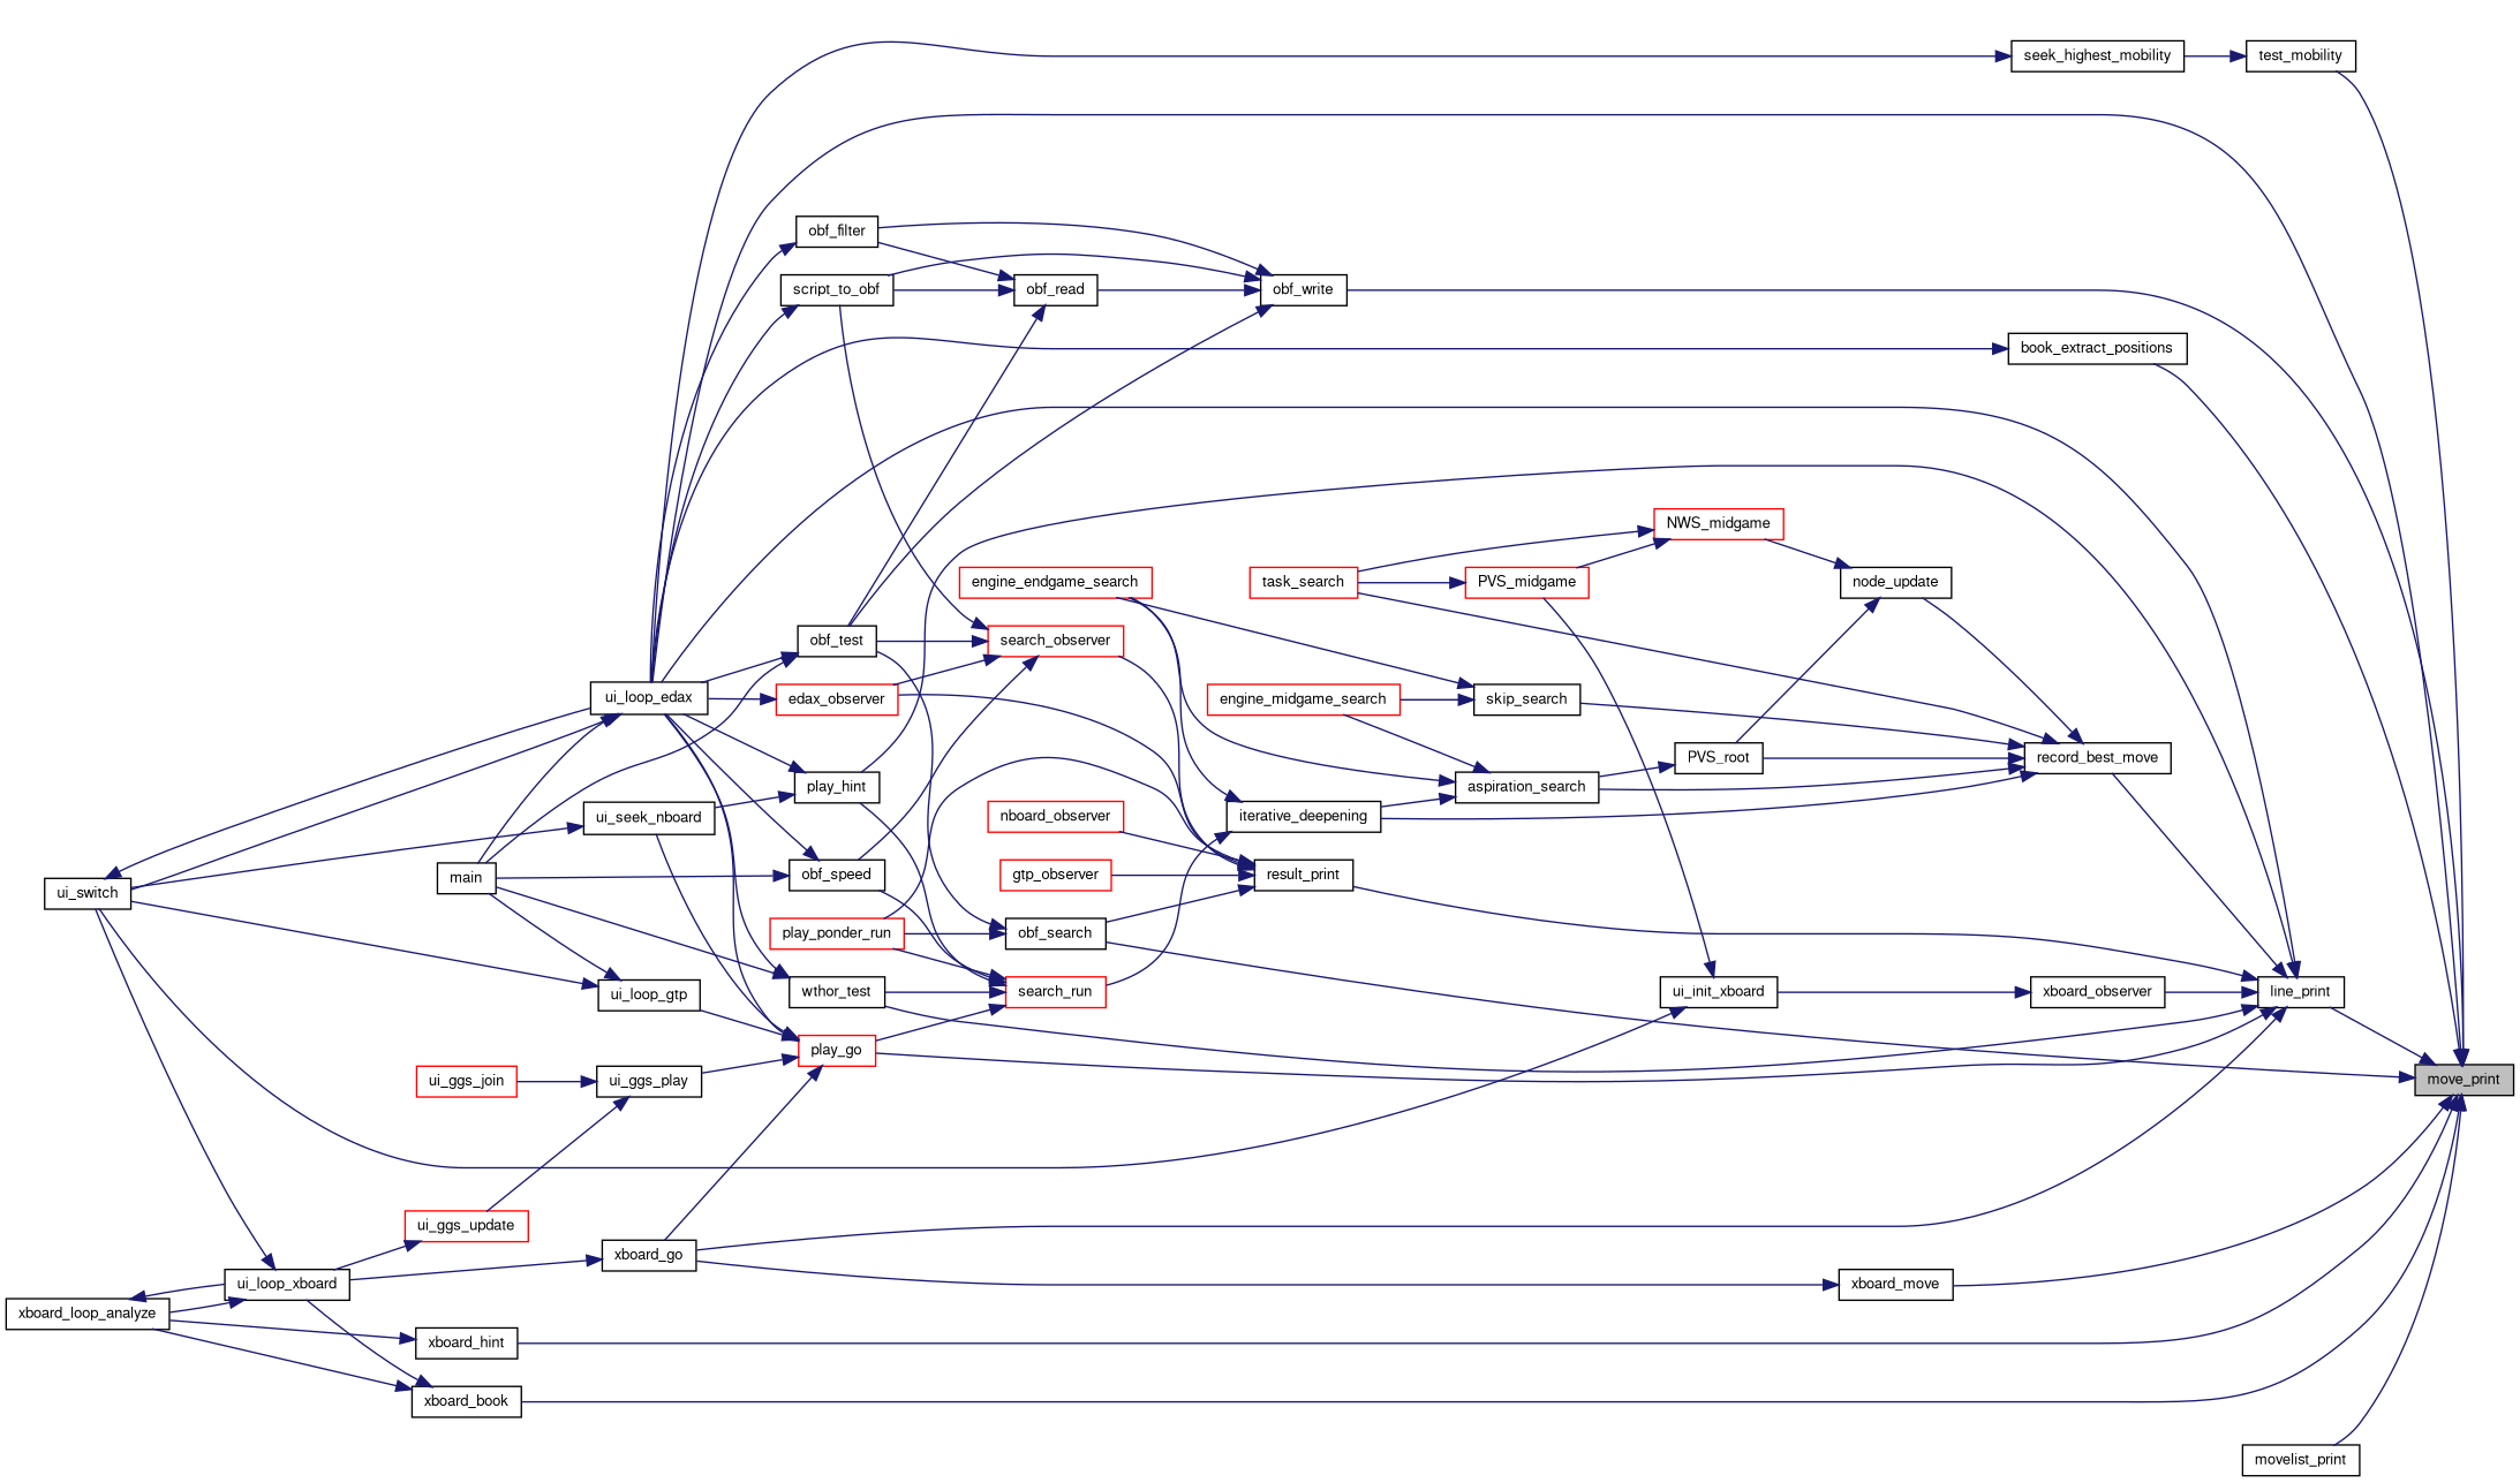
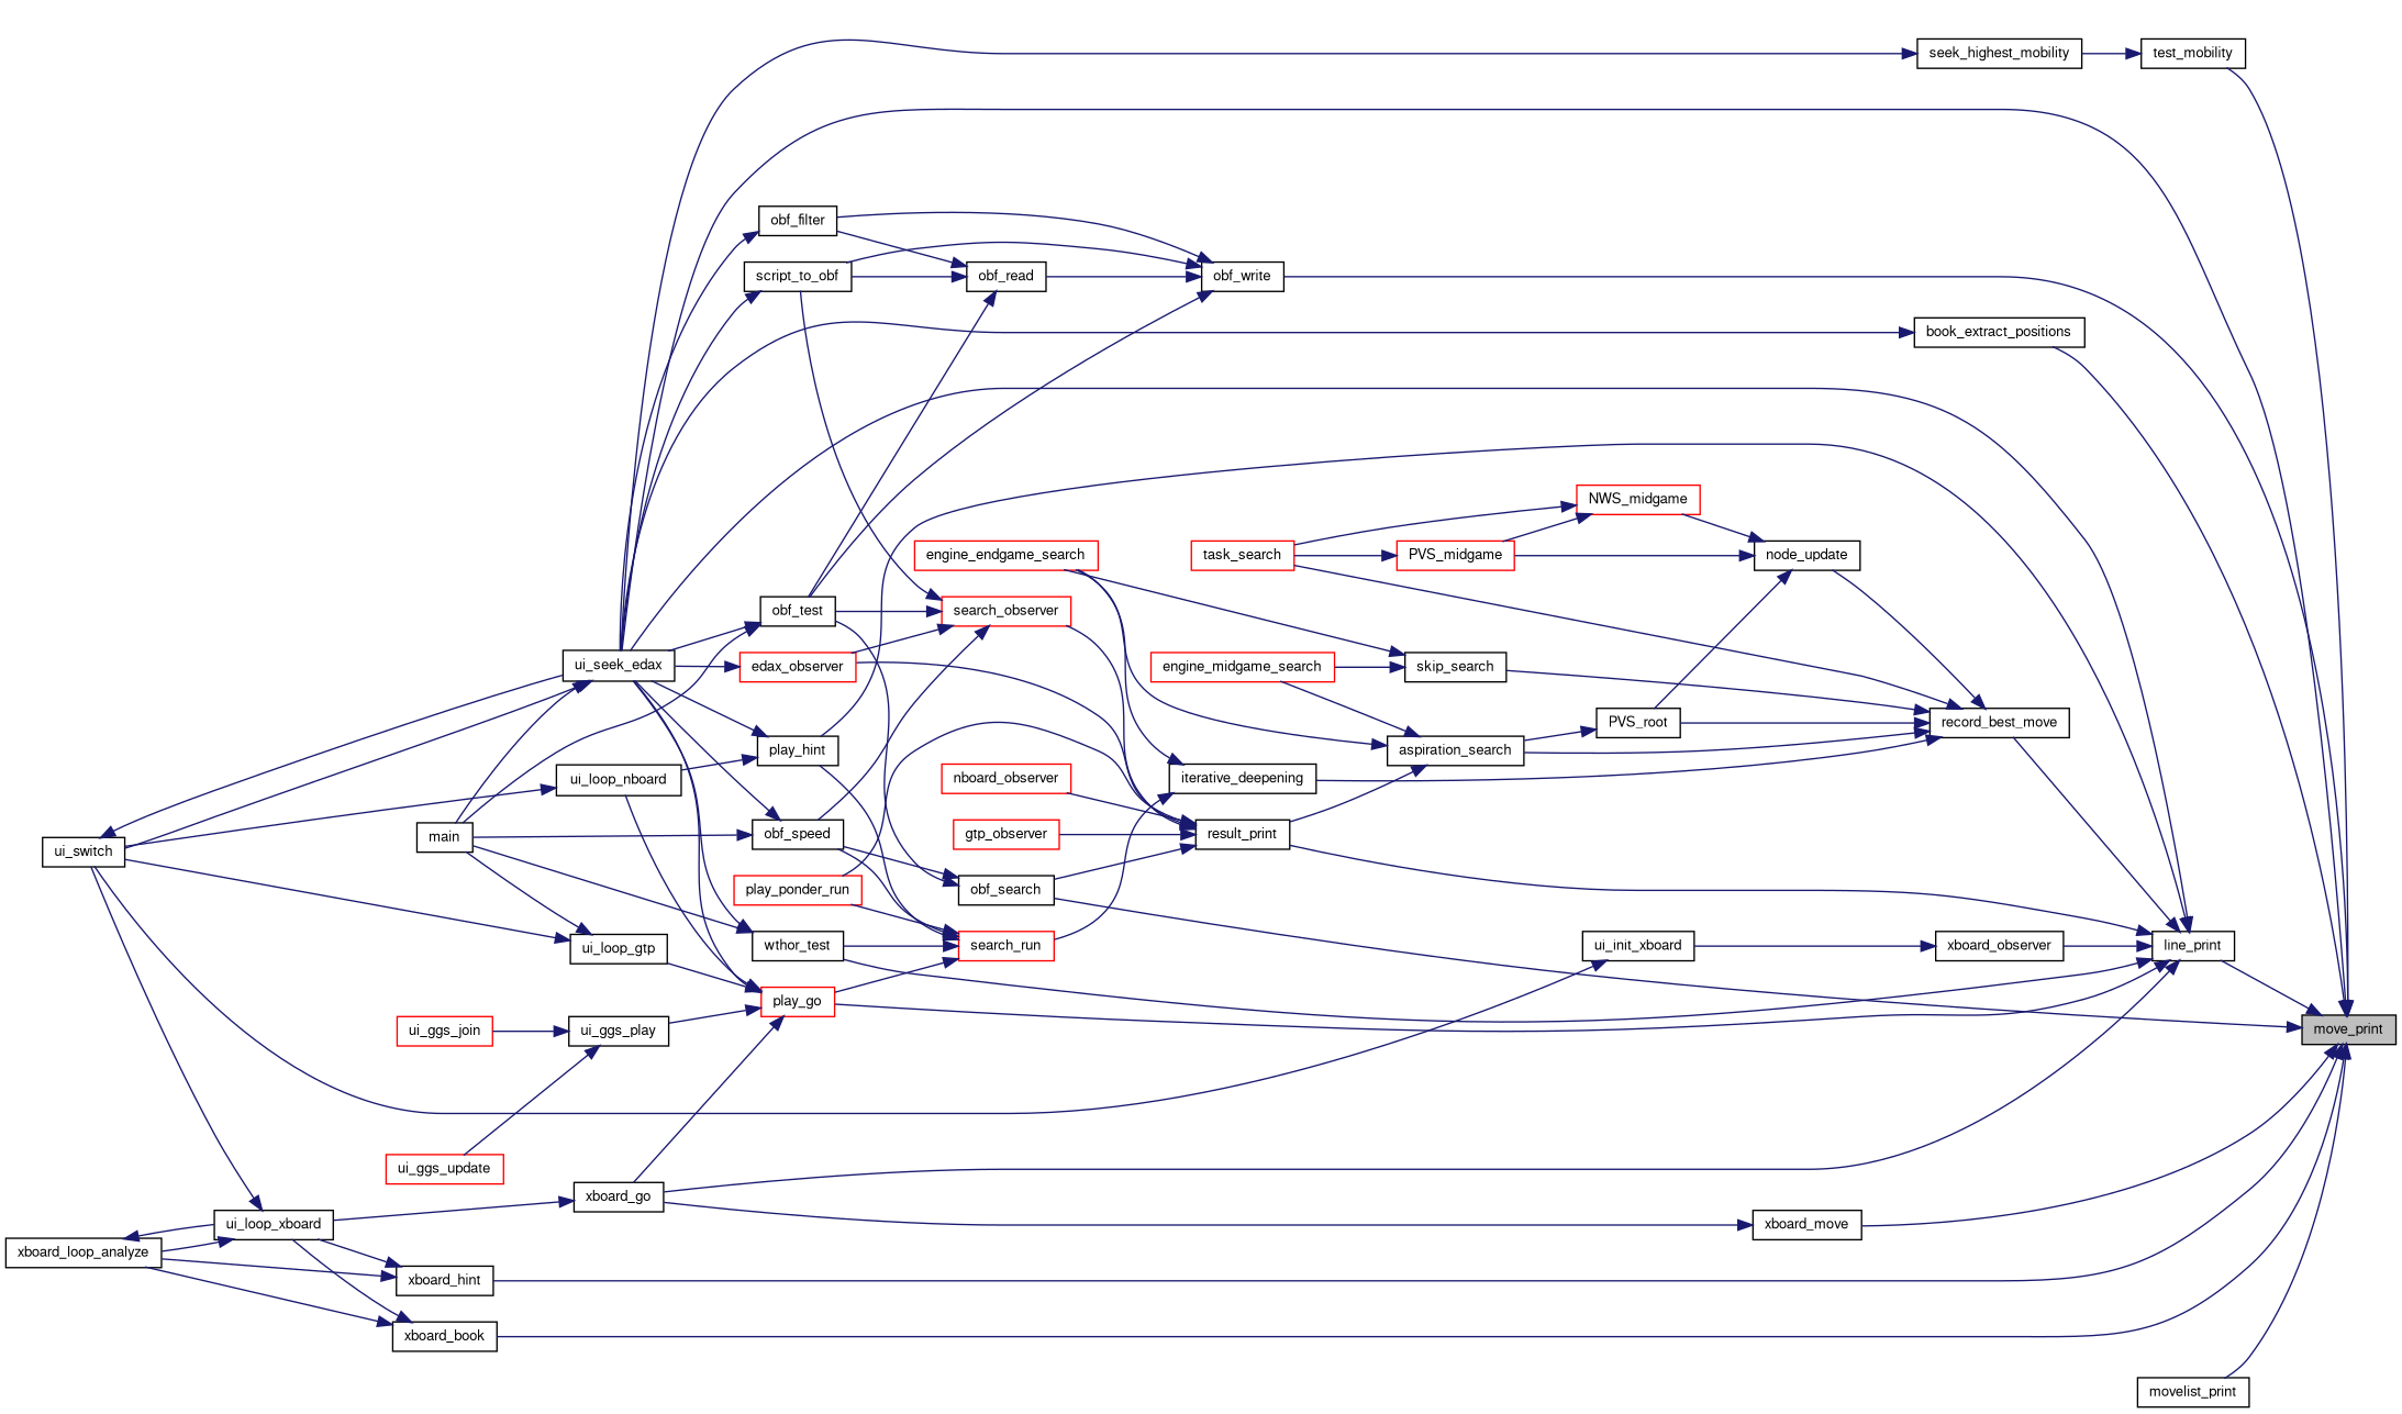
  digraph {
    rankdir=RL
    node [color=black fontname=FreeSans fontsize=10 shape=record]
    edge [color=midnightblue dir=back fontname=FreeSans fontsize=10 labelfontname=FreeSans labelfontsize=10 style=solid]
    n1 [fillcolor=grey75 fontcolor=black height=0.2 label=move_print style=filled width=0.4]
    n2 [height=0.2 label=book_extract_positions width=0.4]
-   n3 [height=0.2 label=ui_loop_edax width=0.4]
+   n3 [height=0.2 label=ui_seek_edax width=0.4]
    n4 [height=0.2 label=line_print width=0.4]
    n5 [height=0.2 label=obf_search width=0.4]
    n6 [height=0.2 label=movelist_print width=0.4]
    n7 [height=0.2 label=obf_write width=0.4]
    n8 [height=0.2 label=test_mobility width=0.4]
    n9 [height=0.2 label=xboard_book width=0.4]
    n10 [height=0.2 label=xboard_hint width=0.4]
    n11 [height=0.2 label=xboard_move width=0.4]
    n12 [height=0.2 label=main width=0.4]
    n13 [height=0.2 label=ui_switch width=0.4]
    n14 [color=red height=0.2 label=play_go width=0.4]
    n15 [height=0.2 label=xboard_go width=0.4]
    n16 [height=0.2 label=play_hint width=0.4]
    n17 [height=0.2 label=record_best_move width=0.4]
    n18 [height=0.2 label=wthor_test width=0.4]
    n19 [height=0.2 label=result_print width=0.4]
    n20 [height=0.2 label=xboard_observer width=0.4]
    n21 [height=0.2 label=obf_speed width=0.4]
    n22 [height=0.2 label=obf_test width=0.4]
    n23 [height=0.2 label=script_to_obf width=0.4]
    n24 [height=0.2 label=obf_filter width=0.4]
    n25 [height=0.2 label=obf_read width=0.4]
    n26 [height=0.2 label=seek_highest_mobility width=0.4]
    n27 [height=0.2 label=ui_loop_xboard width=0.4]
    n28 [height=0.2 label=xboard_loop_analyze width=0.4]
    n29 [height=0.2 label=ui_ggs_play width=0.4]
    n30 [height=0.2 label=ui_loop_gtp width=0.4]
-   n31 [height=0.2 label=ui_seek_nboard width=0.4]
+   n31 [height=0.2 label=ui_loop_nboard width=0.4]
    n32 [height=0.2 label=aspiration_search width=0.4]
    n33 [height=0.2 label=iterative_deepening width=0.4]
    n34 [height=0.2 label=node_update width=0.4]
    n35 [color=red height=0.2 label=task_search width=0.4]
    n36 [height=0.2 label=PVS_root width=0.4]
    n37 [height=0.2 label=skip_search width=0.4]
    n38 [color=red height=0.2 label=play_ponder_run width=0.4]
    n39 [color=red height=0.2 label=edax_observer width=0.4]
    n40 [color=red height=0.2 label=gtp_observer width=0.4]
    n41 [color=red height=0.2 label=nboard_observer width=0.4]
    n42 [color=red height=0.2 label=search_observer width=0.4]
    n43 [height=0.2 label=ui_init_xboard width=0.4]
    n44 [color=red height=0.2 label=ui_ggs_join width=0.4]
    n45 [color=red height=0.2 label=ui_ggs_update width=0.4]
    n46 [color=red height=0.2 label=engine_endgame_search width=0.4]
    n47 [color=red height=0.2 label=engine_midgame_search width=0.4]
    n48 [color=red height=0.2 label=search_run width=0.4]
    n49 [color=red height=0.2 label=NWS_midgame width=0.4]
    n50 [color=red height=0.2 label=PVS_midgame width=0.4]
    n1 -> n2
    n1 -> n3
    n1 -> n4
    n1 -> n5
    n1 -> n6
    n1 -> n7
    n1 -> n8
    n1 -> n9
    n1 -> n10
    n1 -> n11
    n2 -> n3
    n3 -> n12
    n3 -> n13
    n4 -> n3
    n4 -> n14
    n4 -> n15
    n4 -> n16
    n4 -> n17
    n4 -> n18
    n4 -> n19
    n4 -> n20
-   n5 -> n38
+   n5 -> n21
    n5 -> n22
    n7 -> n22
    n7 -> n23
    n7 -> n24
    n7 -> n25
    n8 -> n26
    n9 -> n27
    n9 -> n28
-   n45 -> n27
+   n10 -> n27
    n10 -> n28
    n11 -> n15
    n13 -> n3
    n14 -> n3
    n14 -> n15
    n14 -> n29
    n14 -> n30
    n14 -> n31
    n15 -> n27
    n16 -> n3
    n16 -> n31
    n17 -> n32
    n17 -> n33
    n17 -> n34
    n17 -> n35
    n17 -> n36
    n17 -> n37
    n18 -> n3
    n18 -> n12
    n19 -> n5
    n19 -> n38
    n19 -> n39
    n19 -> n40
    n19 -> n41
    n19 -> n42
    n20 -> n43
    n21 -> n3
    n21 -> n12
    n22 -> n3
    n22 -> n12
    n23 -> n3
    n24 -> n3
    n25 -> n22
    n25 -> n23
    n25 -> n24
    n26 -> n3
    n27 -> n13
    n27 -> n28
    n28 -> n27
    n29 -> n44
    n29 -> n45
    n30 -> n12
    n30 -> n13
    n31 -> n13
-   n32 -> n33
+   n32 -> n19
    n32 -> n46
    n32 -> n47
    n33 -> n46
    n33 -> n48
    n34 -> n36
    n34 -> n49
-   n43 -> n50
+   n34 -> n50
    n36 -> n32
    n37 -> n46
    n37 -> n47
    n39 -> n3
    n42 -> n21
    n42 -> n22
    n42 -> n23
    n42 -> n39
    n43 -> n13
    n48 -> n14
    n48 -> n16
    n48 -> n18
    n48 -> n21
    n48 -> n38
    n49 -> n35
    n49 -> n50
    n50 -> n35
  }
